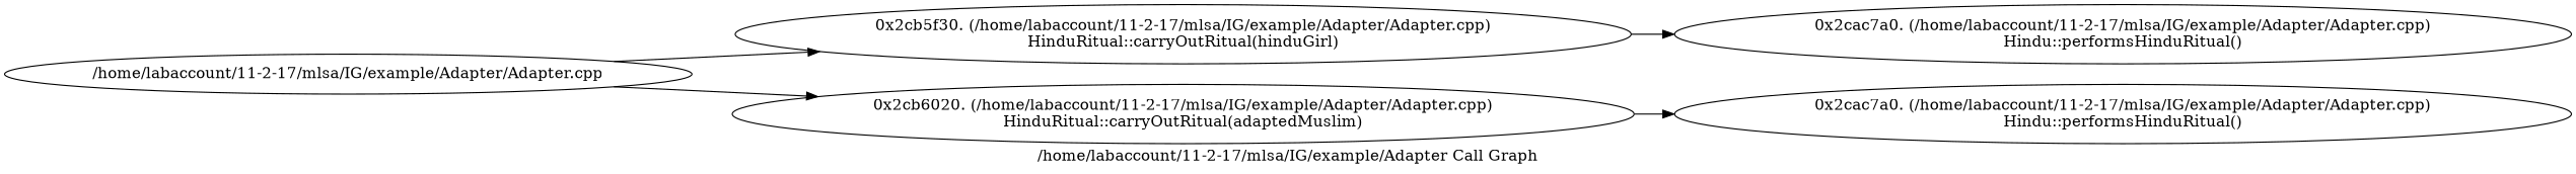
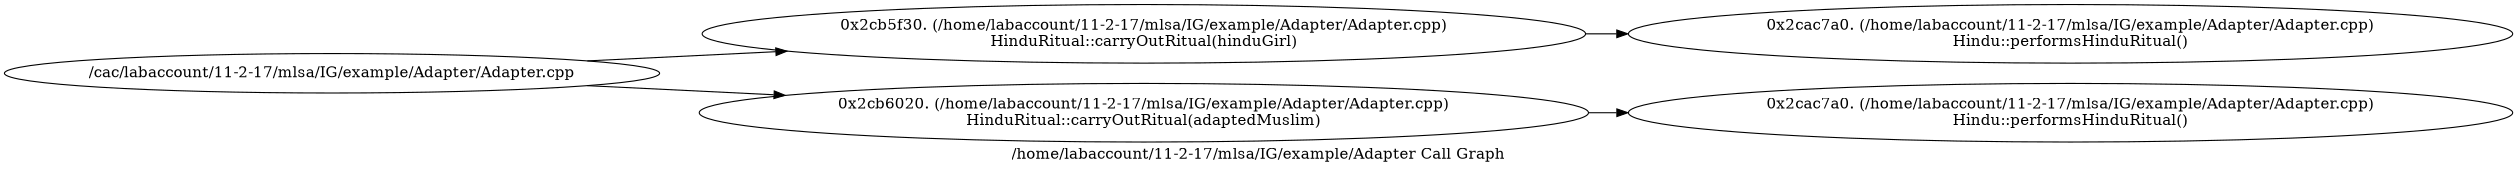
  digraph {
    label="/home/labaccount/11-2-17/mlsa/IG/example/Adapter Call Graph"
    rankdir=LR
    node [shape=oval]
-   n1 [label="/home/labaccount/11-2-17/mlsa/IG/example/Adapter/Adapter.cpp"]
+   n1 [label="/cac/labaccount/11-2-17/mlsa/IG/example/Adapter/Adapter.cpp"]
    n2 [label="0x2cb5f30. (/home/labaccount/11-2-17/mlsa/IG/example/Adapter/Adapter.cpp)\nHinduRitual::carryOutRitual(hinduGirl)"]
    n3 [label="0x2cb6020. (/home/labaccount/11-2-17/mlsa/IG/example/Adapter/Adapter.cpp)\nHinduRitual::carryOutRitual(adaptedMuslim)"]
    n4 [label="0x2cac7a0. (/home/labaccount/11-2-17/mlsa/IG/example/Adapter/Adapter.cpp)\nHindu::performsHinduRitual()"]
    n5 [label="0x2cac7a0. (/home/labaccount/11-2-17/mlsa/IG/example/Adapter/Adapter.cpp)\nHindu::performsHinduRitual()"]
    n1 -> n2
    n1 -> n3
    n2 -> n4
    n3 -> n5
  }
